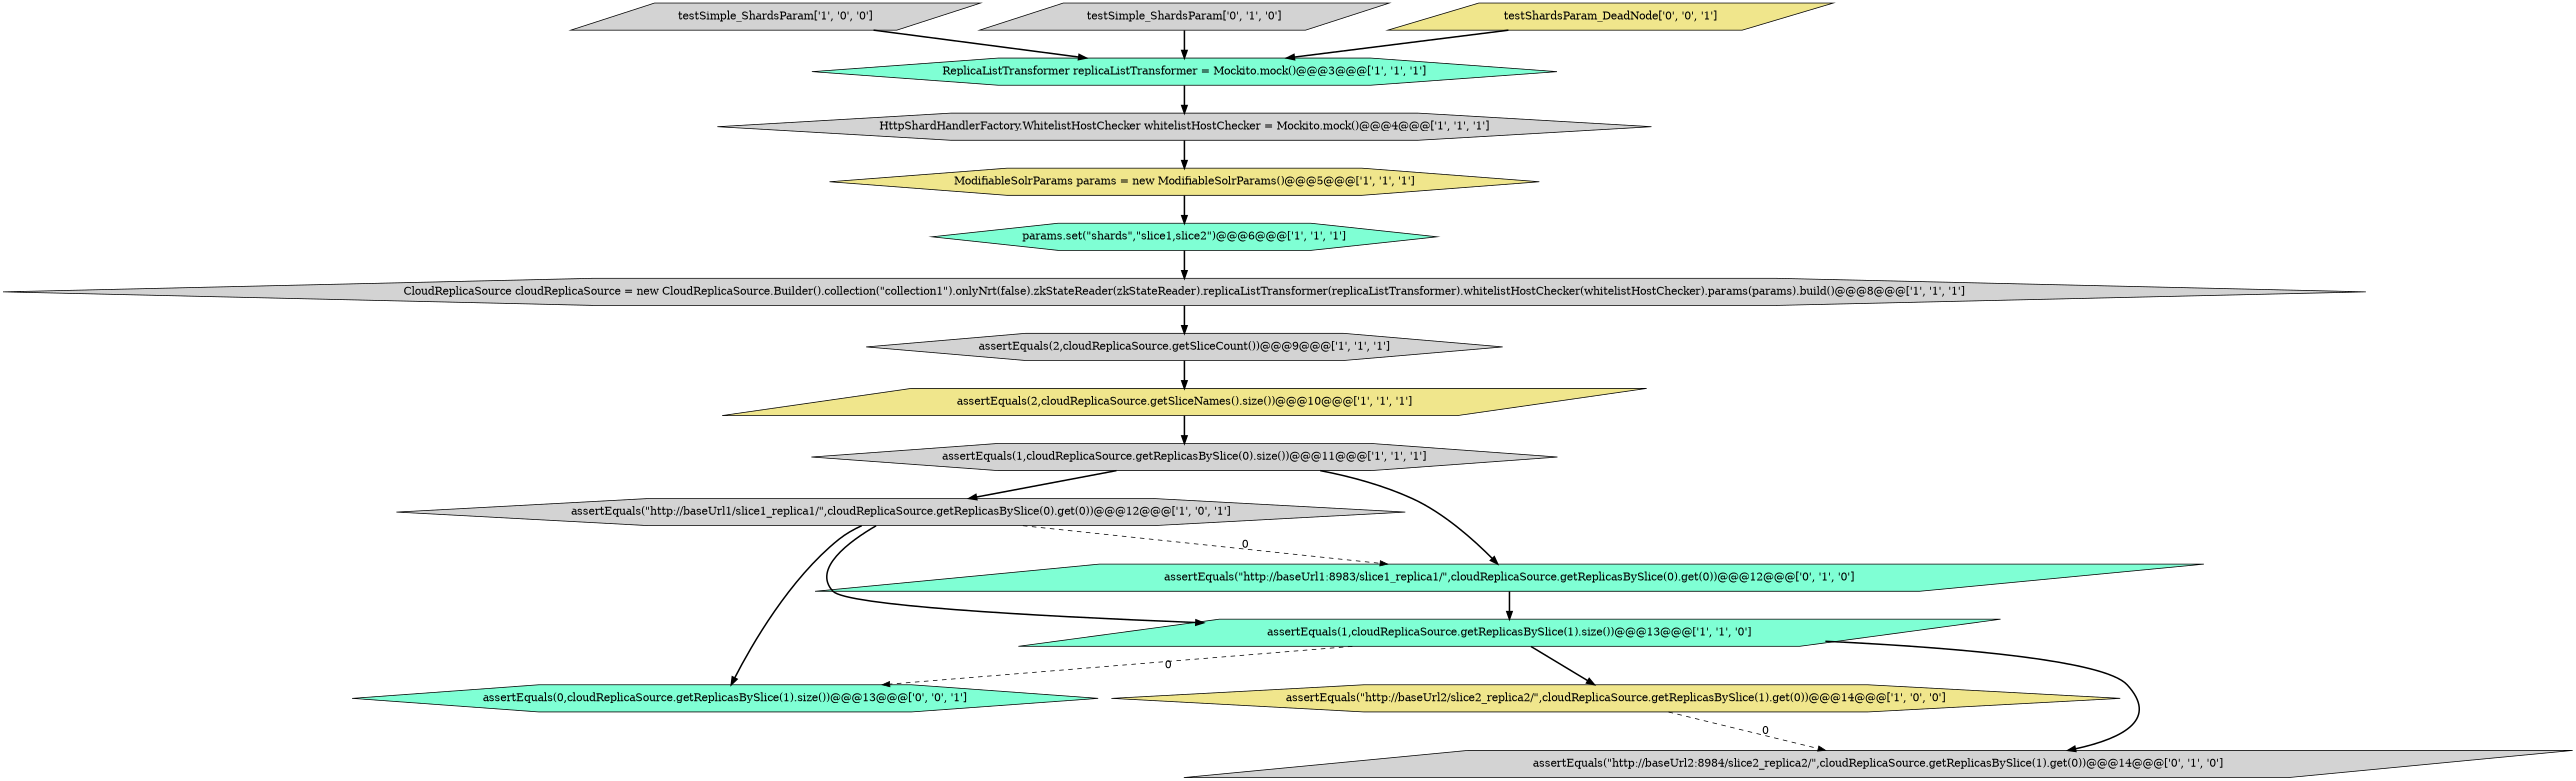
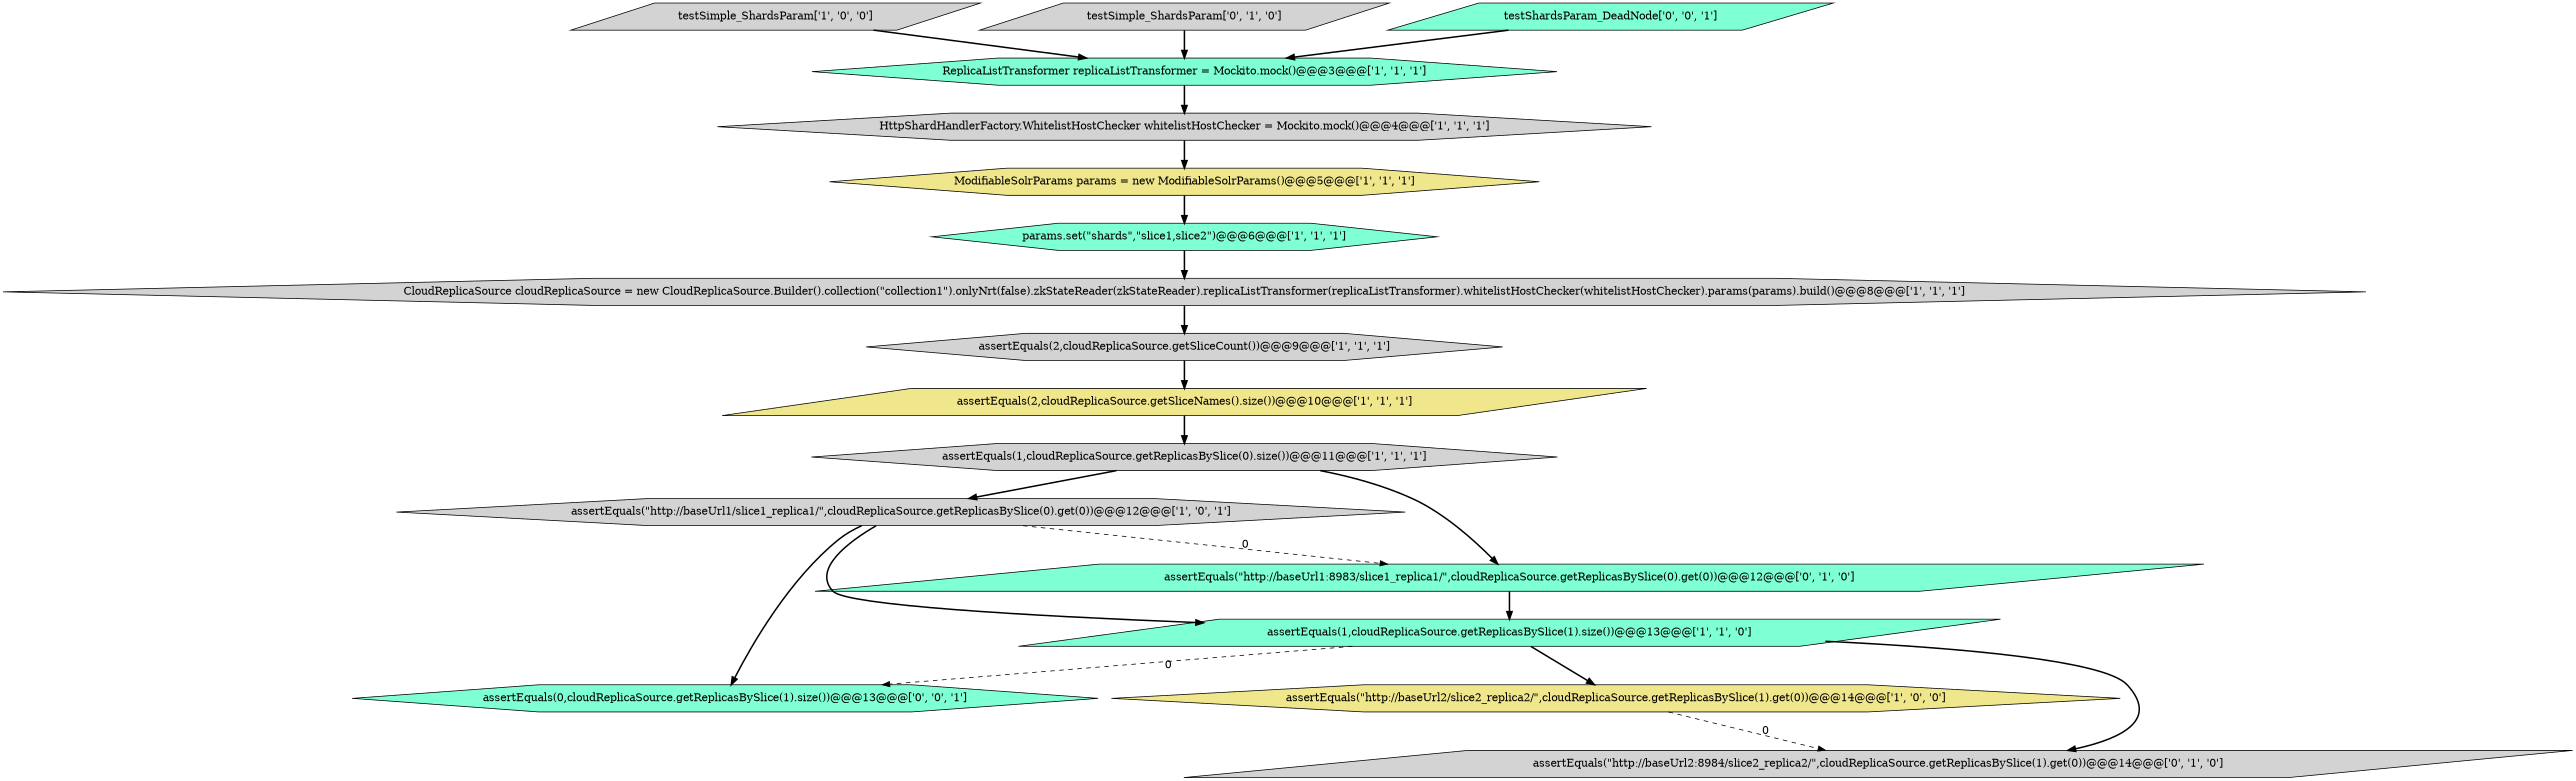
  digraph {
    node [fillcolor=lightgrey shape=hexagon style=filled]
    edge [style=bold]
    n1 [label="testSimple_ShardsParam['1', '0', '0']" shape=parallelogram]
    n2 [fillcolor=aquamarine label="ReplicaListTransformer replicaListTransformer = Mockito.mock()@@@3@@@['1', '1', '1']"]
    n3 [label="assertEquals(\"http://baseUrl2:8984/slice2_replica2/\",cloudReplicaSource.getReplicasBySlice(1).get(0))@@@14@@@['0', '1', '0']" shape=parallelogram]
    n4 [fillcolor=aquamarine label="assertEquals(0,cloudReplicaSource.getReplicasBySlice(1).size())@@@13@@@['0', '0', '1']"]
    n5 [label="HttpShardHandlerFactory.WhitelistHostChecker whitelistHostChecker = Mockito.mock()@@@4@@@['1', '1', '1']"]
    n6 [fillcolor=aquamarine label="assertEquals(1,cloudReplicaSource.getReplicasBySlice(1).size())@@@13@@@['1', '1', '0']" shape=parallelogram]
    n7 [fillcolor=khaki label="assertEquals(\"http://baseUrl2/slice2_replica2/\",cloudReplicaSource.getReplicasBySlice(1).get(0))@@@14@@@['1', '0', '0']"]
    n8 [fillcolor=aquamarine label="params.set(\"shards\",\"slice1,slice2\")@@@6@@@['1', '1', '1']"]
    n9 [label="CloudReplicaSource cloudReplicaSource = new CloudReplicaSource.Builder().collection(\"collection1\").onlyNrt(false).zkStateReader(zkStateReader).replicaListTransformer(replicaListTransformer).whitelistHostChecker(whitelistHostChecker).params(params).build()@@@8@@@['1', '1', '1']"]
    n10 [label="testSimple_ShardsParam['0', '1', '0']" shape=parallelogram]
    n11 [fillcolor=khaki label="ModifiableSolrParams params = new ModifiableSolrParams()@@@5@@@['1', '1', '1']"]
    n12 [label="assertEquals(1,cloudReplicaSource.getReplicasBySlice(0).size())@@@11@@@['1', '1', '1']"]
    n13 [fillcolor=aquamarine label="assertEquals(\"http://baseUrl1:8983/slice1_replica1/\",cloudReplicaSource.getReplicasBySlice(0).get(0))@@@12@@@['0', '1', '0']" shape=parallelogram]
    n14 [label="assertEquals(\"http://baseUrl1/slice1_replica1/\",cloudReplicaSource.getReplicasBySlice(0).get(0))@@@12@@@['1', '0', '1']"]
    n15 [fillcolor=khaki label="assertEquals(2,cloudReplicaSource.getSliceNames().size())@@@10@@@['1', '1', '1']" shape=parallelogram]
    n16 [label="assertEquals(2,cloudReplicaSource.getSliceCount())@@@9@@@['1', '1', '1']"]
-   n17 [fillcolor=khaki label="testShardsParam_DeadNode['0', '0', '1']" shape=parallelogram]
+   n17 [fillcolor=aquamarine label="testShardsParam_DeadNode['0', '0', '1']" shape=parallelogram]
    n1 -> n2
    n2 -> n5
    n5 -> n11
    n6 -> n3
    n6 -> n4 [label=0 style=dashed]
    n6 -> n7
    n7 -> n3 [label=0 style=dashed]
    n8 -> n9
    n9 -> n16
    n10 -> n2
    n11 -> n8
    n12 -> n13
    n12 -> n14
    n13 -> n6
    n14 -> n4
    n14 -> n6
    n14 -> n13 [label=0 style=dashed]
    n15 -> n12
    n16 -> n15
    n17 -> n2
  }
